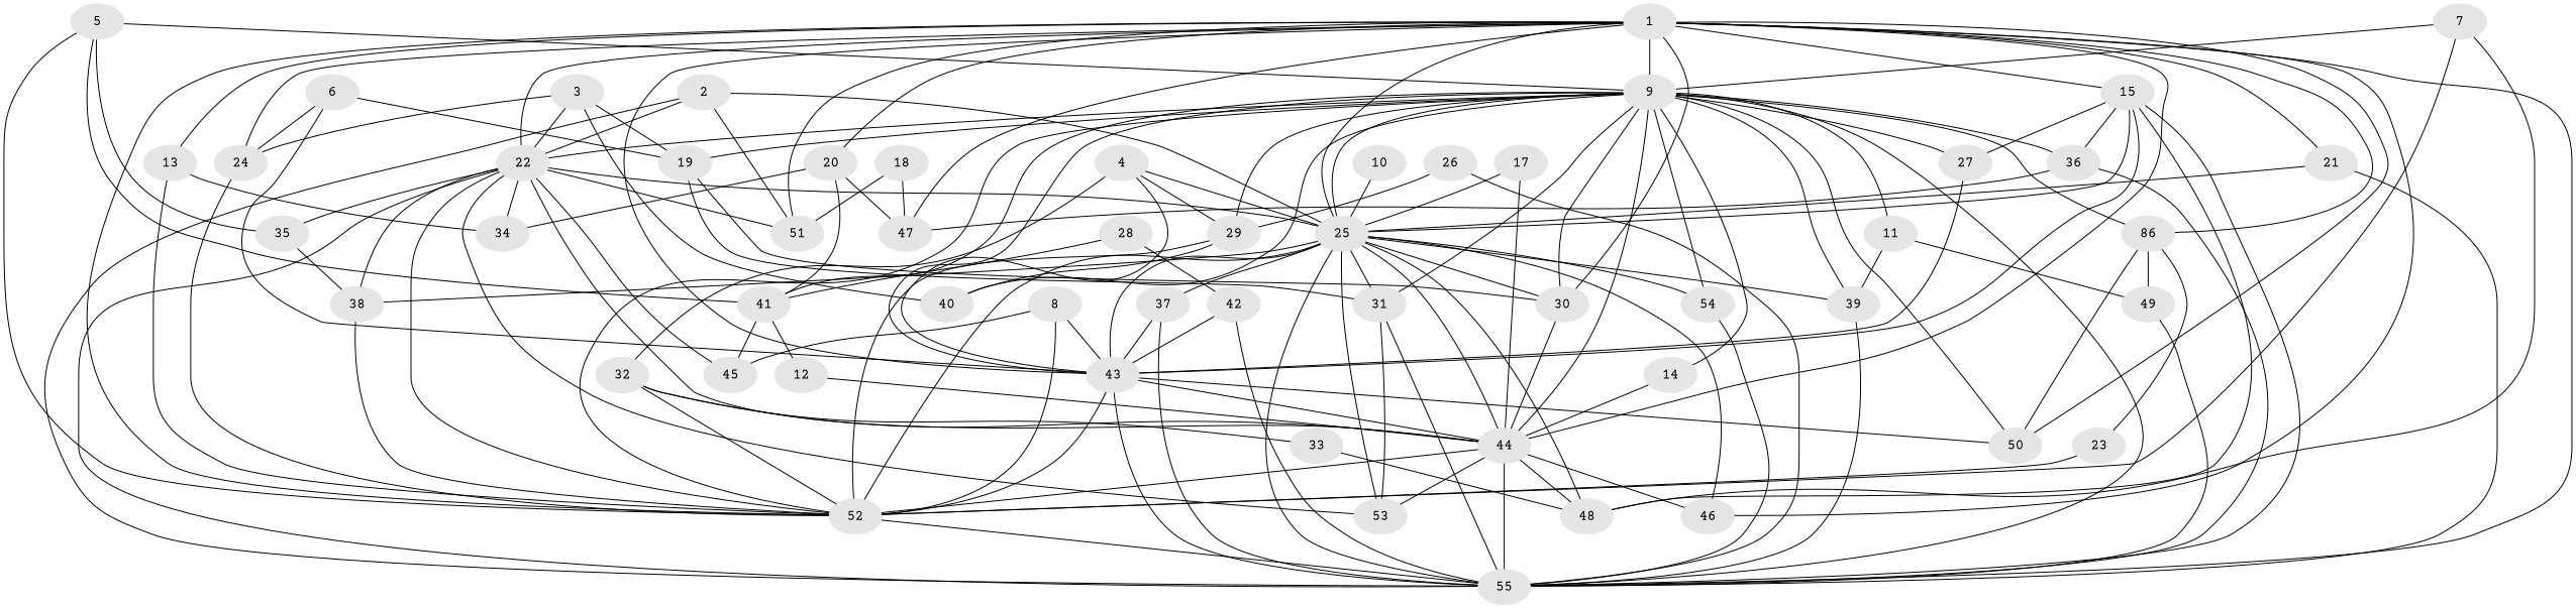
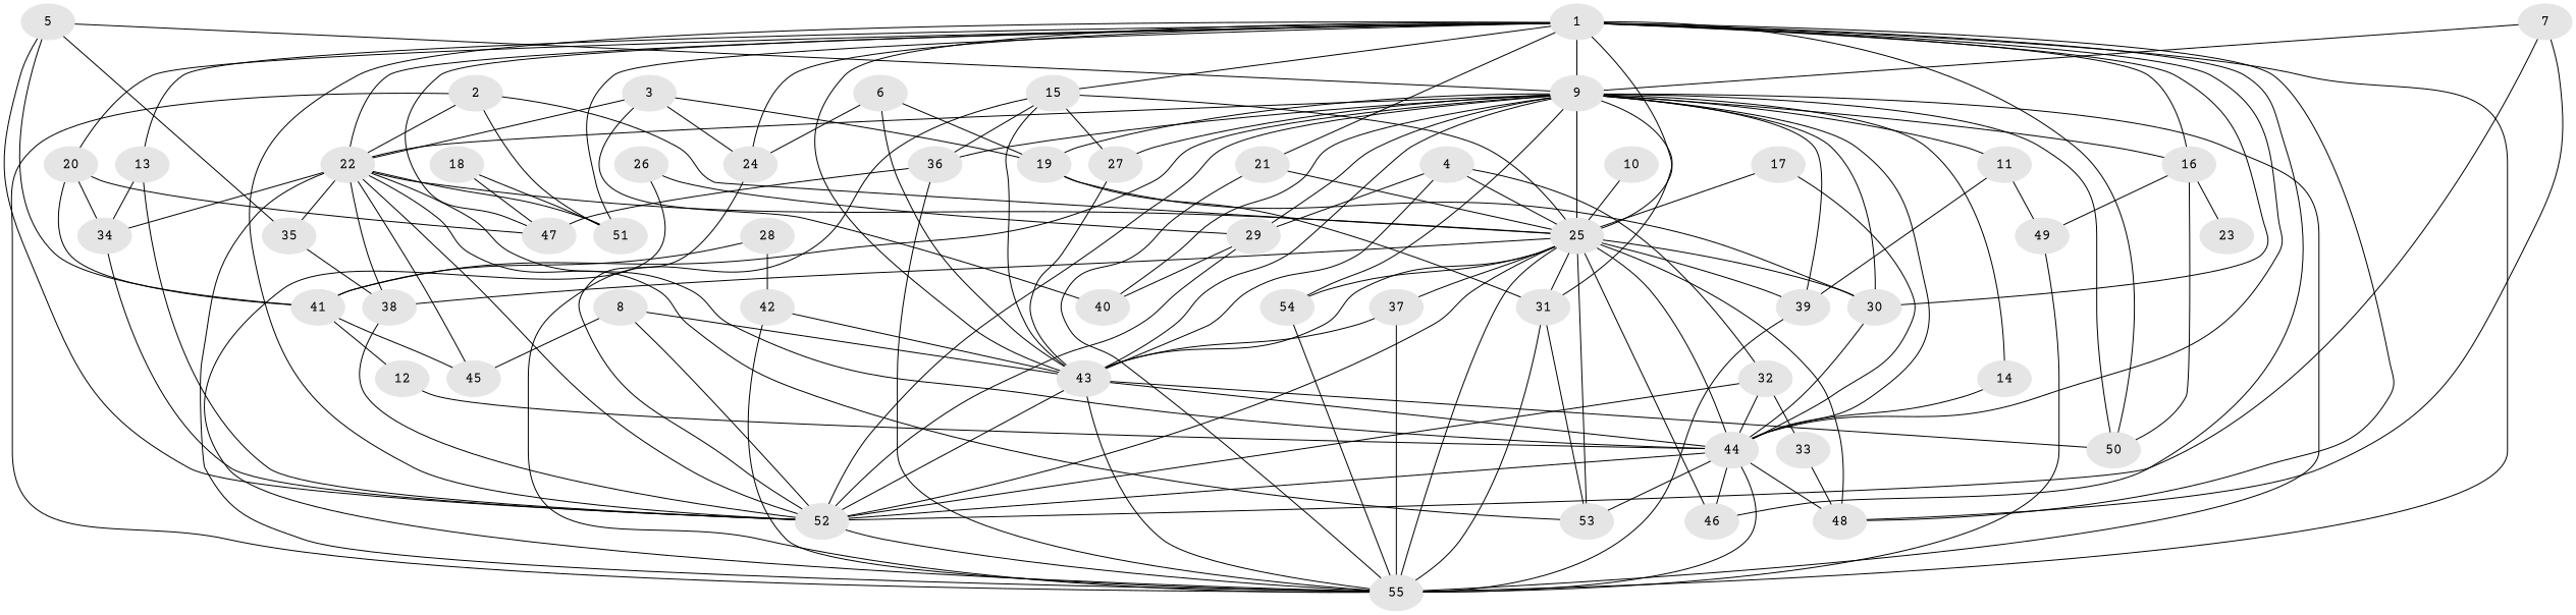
  graph {
    fontname="Courier Prime"
    node [color=gray90 fontname="Courier Prime" style=filled]
    edge [fontname="Courier Prime" weight=1.0]
    1
    9
    13
    15
-   16 [label=86]
+   16
    20
    21
    22
    24
    25
    30
    43
    44
    46
    47
    48
    50
    51
    52
    55
    19
    40
    29
    41
    11
    14
    27
    31
    36
    39
    54
    34
    49
    23
    35
    45
    38
    53
    37
    2
    3
    4
    32
    33
    5
    12
    6
    7
    8
    10
    17
    18
    26
    28
    42
    1 -- 9 [weight=2.0]
    1 -- 13
    1 -- 15
    1 -- 16
    1 -- 20
    1 -- 21
    1 -- 22 [weight=2.0]
    1 -- 24
    1 -- 25 [weight=2.0]
    1 -- 30
    1 -- 43 [weight=2.0]
    1 -- 44 [weight=2.0]
    1 -- 46
    1 -- 47
-   15 -- 48
+   1 -- 48
    1 -- 50
    1 -- 51
    1 -- 52 [weight=2.0]
    1 -- 55 [weight=5.0]
    9 -- 16
    9 -- 22
    9 -- 25 [weight=3.0]
    9 -- 30
    9 -- 43
    9 -- 44 [weight=2.0]
    9 -- 50
    9 -- 52 [weight=2.0]
    9 -- 55 [weight=2.0]
    9 -- 19
    9 -- 40
    9 -- 29
    9 -- 41
    9 -- 11
    9 -- 14
    9 -- 27 [weight=2.0]
    9 -- 31
    9 -- 36
    9 -- 39 [weight=2.0]
    9 -- 54
    13 -- 52
    13 -- 34
    15 -- 25
    15 -- 43
    15 -- 55
    15 -- 27
    15 -- 36
    16 -- 50
    16 -- 49
    16 -- 23
    20 -- 47
    20 -- 41
    20 -- 34
    21 -- 25
    21 -- 55
    22 -- 25 [weight=2.0]
    22 -- 44
    22 -- 51
    22 -- 52
    22 -- 55 [weight=2.0]
    22 -- 34
    22 -- 35
    22 -- 45
    22 -- 38
    22 -- 53
    24 -- 52
    25 -- 30
    25 -- 43
    25 -- 44
    25 -- 46
    25 -- 48
    25 -- 52
    25 -- 55 [weight=2.0]
    25 -- 31
    25 -- 39
    25 -- 54
    25 -- 38
    25 -- 53
    25 -- 37 [weight=2.0]
    30 -- 44
    43 -- 44 [weight=2.0]
    43 -- 50 [weight=2.0]
    43 -- 52 [weight=2.0]
    43 -- 55 [weight=3.0]
    44 -- 46
    44 -- 48 [weight=2.0]
    44 -- 52 [weight=2.0]
    44 -- 55 [weight=2.0]
    44 -- 53
    52 -- 55 [weight=2.0]
    19 -- 30
    19 -- 31
    29 -- 52
    29 -- 40
    41 -- 45
    41 -- 12
    11 -- 39
    11 -- 49
    14 -- 44
    27 -- 43
    31 -- 55
    31 -- 53
    36 -- 47
    36 -- 55
    39 -- 55
    54 -- 55
    49 -- 55
-   23 -- 52
+   34 -- 52
    35 -- 38
    38 -- 52
    37 -- 43
    37 -- 55 [weight=2.0]
    2 -- 22
    2 -- 25
    2 -- 51
    2 -- 55
    3 -- 22
    3 -- 24
    3 -- 19
    3 -- 40
    4 -- 25
    4 -- 43
    4 -- 29
    4 -- 32
    32 -- 44
    32 -- 52
    32 -- 33
    33 -- 48
    5 -- 9
    5 -- 52
    5 -- 41
    5 -- 35
    12 -- 44
    6 -- 24
    6 -- 43
    6 -- 19
    7 -- 9
    7 -- 48
    7 -- 52
    8 -- 43
    8 -- 52
    8 -- 45
    10 -- 25
    17 -- 25
    17 -- 44
    18 -- 47
    18 -- 51
    26 -- 55
    26 -- 29
    28 -- 41
    28 -- 42
    42 -- 43 [weight=2.0]
    42 -- 55
  }
